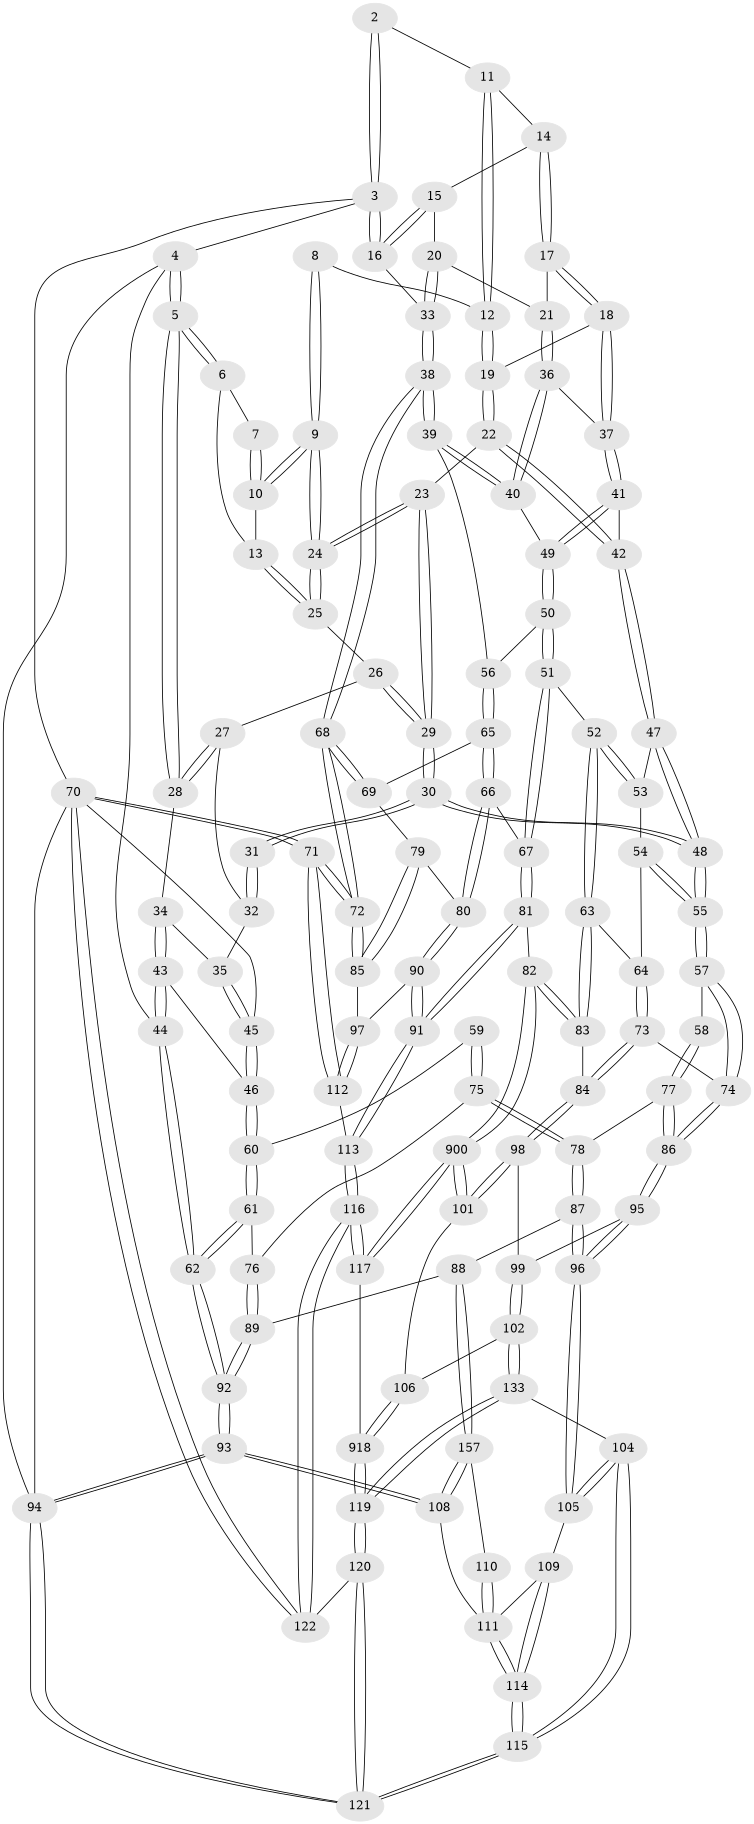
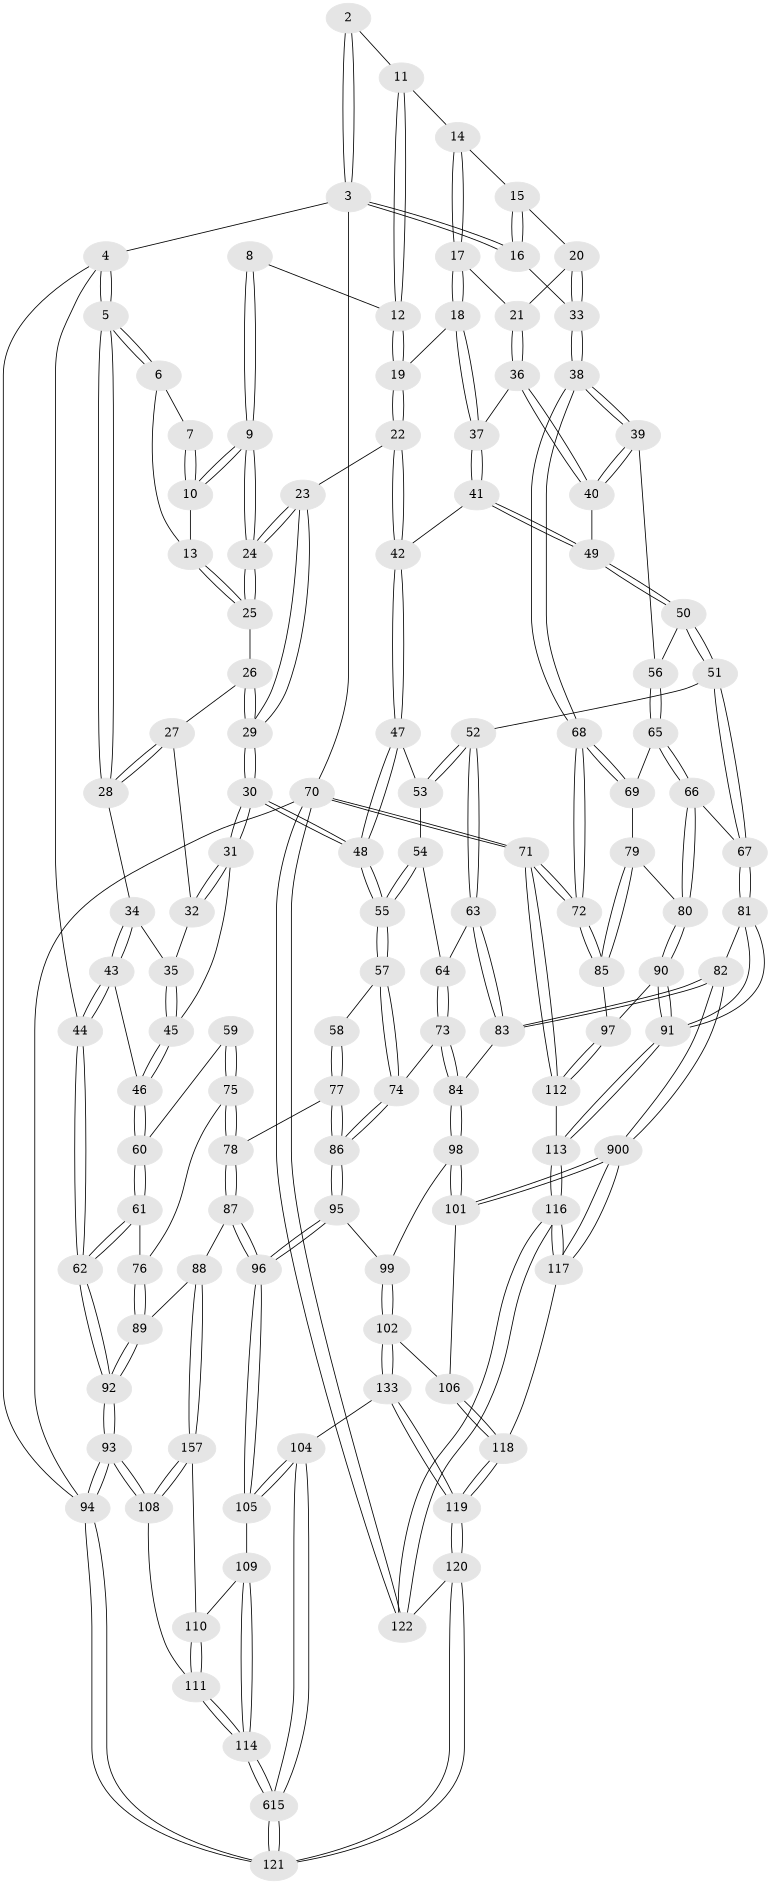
  graph {
    node [color=gray90 style=filled]
    2
    3
    11
    8
    9
    12
    4
    16
    70
    14
    5
    44
    94
    33
    71
    122
    6
    28
    62
    121
    7
    13
    34
    10
    25
    24
    19
    15
    17
    22
    26
    20
    18
    21
    38
    37
    36
    41
    23
    42
    40
    29
    47
    30
    27
    32
    35
    43
    31
    48
    45
    55
    46
    39
    68
    49
    56
    69
    72
    65
    50
    53
    60
    92
    61
    54
    57
    51
    52
    67
    63
    81
    64
    83
    73
    58
    74
    66
    77
    86
    59
    75
    78
    76
    89
    93
    84
    80
    79
    90
    82
    91
    85
    112
    113
    97
    98
    95
    87
    88
    96
    n102 [label=900]
    101
    117
    99
    n106 [label=157]
    105
    108
    110
    116
    111
    102
    109
    106
    n115 [label=133]
-   118 [label=918]
+   118
    104
    119
-   115
+   115 [label=615]
    120
    114
    2 -- 3
    2 -- 3
    2 -- 11
    3 -- 4
    3 -- 16
    3 -- 16
    3 -- 70
    11 -- 12
    11 -- 12
    11 -- 14
    8 -- 9
    8 -- 9
    8 -- 12
    9 -- 10
    9 -- 10
    9 -- 24
    9 -- 24
    12 -- 19
    12 -- 19
    4 -- 5
    4 -- 5
    4 -- 44
    4 -- 94
    16 -- 33
    70 -- 94
    70 -- 71
    70 -- 71
    70 -- 122
    70 -- 122
    14 -- 15
    14 -- 17
    14 -- 17
    5 -- 6
    5 -- 6
    5 -- 28
    5 -- 28
    44 -- 62
    44 -- 62
    94 -- 121
    94 -- 121
    33 -- 38
    33 -- 38
    71 -- 72
    71 -- 72
    71 -- 112
    71 -- 112
    6 -- 7
    6 -- 13
    28 -- 34
    62 -- 92
    62 -- 92
    7 -- 10
    7 -- 10
    13 -- 25
    13 -- 25
    34 -- 35
    34 -- 43
    34 -- 43
    10 -- 13
    25 -- 26
    24 -- 25
    24 -- 25
    19 -- 22
    19 -- 22
    15 -- 16
    15 -- 16
    15 -- 20
    17 -- 18
    17 -- 18
    17 -- 21
    22 -- 23
    22 -- 42
    22 -- 42
    26 -- 29
    26 -- 29
    26 -- 27
    20 -- 33
    20 -- 33
    20 -- 21
    18 -- 19
    18 -- 37
    18 -- 37
    21 -- 36
    21 -- 36
    38 -- 39
    38 -- 39
    38 -- 68
    38 -- 68
    37 -- 41
    37 -- 41
    36 -- 37
    36 -- 40
    36 -- 40
    41 -- 42
    41 -- 49
    41 -- 49
    23 -- 24
    23 -- 24
    23 -- 29
    23 -- 29
    42 -- 47
    42 -- 47
    40 -- 49
    29 -- 30
    29 -- 30
    47 -- 48
    47 -- 48
    47 -- 53
    30 -- 31
    30 -- 31
    30 -- 48
    30 -- 48
    27 -- 28
    27 -- 28
    27 -- 32
    32 -- 35
    35 -- 45
    35 -- 45
    43 -- 44
    43 -- 44
    43 -- 46
    31 -- 32
    31 -- 32
-   70 -- 45
+   31 -- 45
    48 -- 55
    48 -- 55
    45 -- 46
    45 -- 46
    55 -- 57
    55 -- 57
    46 -- 60
    46 -- 60
    39 -- 40
    39 -- 40
    39 -- 56
    68 -- 69
    68 -- 69
    68 -- 72
    68 -- 72
    49 -- 50
    49 -- 50
    56 -- 65
    56 -- 65
    69 -- 79
    72 -- 85
    72 -- 85
    65 -- 69
    65 -- 66
    65 -- 66
    50 -- 56
    50 -- 51
    50 -- 51
    53 -- 54
    60 -- 61
    60 -- 61
    92 -- 93
    92 -- 93
    61 -- 62
    61 -- 62
    61 -- 76
    54 -- 55
    54 -- 55
    54 -- 64
    57 -- 58
    57 -- 74
    57 -- 74
    51 -- 52
    51 -- 67
    51 -- 67
    52 -- 53
    52 -- 53
    52 -- 63
    52 -- 63
    67 -- 81
    67 -- 81
    63 -- 64
    63 -- 83
    63 -- 83
    81 -- 82
    81 -- 91
    81 -- 91
    64 -- 73
    64 -- 73
    83 -- 84
    73 -- 74
    73 -- 84
    73 -- 84
    58 -- 77
    58 -- 77
    74 -- 86
    74 -- 86
    66 -- 67
    66 -- 80
    66 -- 80
    77 -- 86
    77 -- 86
    77 -- 78
    86 -- 95
    86 -- 95
    59 -- 60
    59 -- 75
    59 -- 75
    75 -- 78
    75 -- 78
    75 -- 76
    78 -- 87
    78 -- 87
    76 -- 89
    76 -- 89
    89 -- 92
    89 -- 92
    93 -- 94
    93 -- 94
    93 -- 108
    93 -- 108
    84 -- 98
    84 -- 98
    80 -- 90
    80 -- 90
    79 -- 80
    79 -- 85
    79 -- 85
    90 -- 91
    90 -- 91
    90 -- 97
    82 -- 83
    82 -- 83
    82 -- n102
    82 -- n102
    91 -- 113
    91 -- 113
    85 -- 97
    112 -- 113
    113 -- 116
    113 -- 116
    97 -- 112
    97 -- 112
    98 -- 101
    98 -- 101
    98 -- 99
    95 -- 96
    95 -- 96
    95 -- 99
    87 -- 88
    87 -- 96
    87 -- 96
    88 -- 89
    88 -- n106
    88 -- n106
    96 -- 105
    96 -- 105
    n102 -- 101
    n102 -- 101
    n102 -- 117
    n102 -- 117
    101 -- 106
    117 -- 118
    99 -- 102
    99 -- 102
    n106 -- 108
    n106 -- 108
    n106 -- 110
    105 -- 109
    108 -- 111
    110 -- 111
    110 -- 111
    116 -- 122
    116 -- 122
    116 -- 117
    116 -- 117
    111 -- 114
    111 -- 114
    102 -- 106
    102 -- n115
    102 -- n115
-   109 -- 111
+   109 -- 110
    109 -- 114
    109 -- 114
    106 -- 118
    106 -- 118
    n115 -- 104
    n115 -- 119
    n115 -- 119
    118 -- 119
    118 -- 119
    104 -- 105
    104 -- 105
    104 -- 115
    104 -- 115
    119 -- 120
    119 -- 120
    115 -- 121
    115 -- 121
    120 -- 122
    120 -- 121
    120 -- 121
    114 -- 115
    114 -- 115
  }
